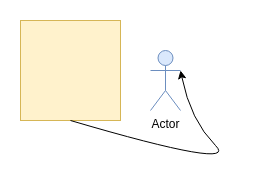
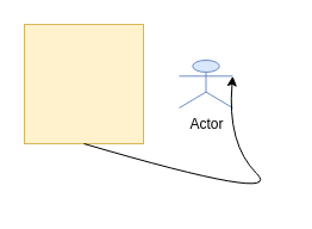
  <mxCell id="0" />
  <mxCell id="1" parent="0" />
  <mxCell id="2" value="" style="whiteSpace=wrap;html=1;aspect=fixed;fillColor=#fff2cc;strokeColor=#d6b656;" vertex="1" parent="1"><mxGeometry x="20" y="20" width="100" height="100" as="geometry" /></mxCell>
- <mxCell id="3" value="Actor" style="shape=umlActor;verticalLabelPosition=bottom;verticalAlign=top;html=1;outlineConnect=0;fillColor=#dae8fc;strokeColor=#6c8ebf;" vertex="1" parent="1"><mxGeometry x="150" y="50" width="30" height="60" as="geometry" /></mxCell>
+ <mxCell id="3" value="Actor" style="shape=umlActor;verticalLabelPosition=bottom;verticalAlign=top;html=1;outlineConnect=0;fillColor=#dae8fc;strokeColor=#6c8ebf;" vertex="1" parent="1"><mxGeometry x="150" y="50" width="45" height="40" as="geometry" /></mxCell>
  <mxCell id="4" value="" style="curved=1;endArrow=classic;html=1;rounded=0;exitX=0.5;exitY=1;exitDx=0;exitDy=0;entryX=1;entryY=0.333;entryDx=0;entryDy=0;entryPerimeter=0;" edge="1" parent="1" source="2" target="3"><mxGeometry width="50" height="50" relative="1" as="geometry"><mxPoint x="190" y="170" as="sourcePoint" /><mxPoint x="240" y="120" as="targetPoint" /><Array as="points"><mxPoint x="240" y="170" /><mxPoint x="190" y="120" /></Array></mxGeometry></mxCell>
